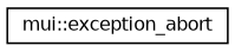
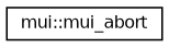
  digraph {
    rankdir=LR
-   n1 [color=black fillcolor=white fontname=Helvetica fontsize=10 height=0.2 label="mui::exception_abort" shape=record style=filled width=0.4]
+   n1 [color=black fillcolor=white fontname=Helvetica fontsize=10 height=0.2 label="mui::mui_abort" shape=record style=filled width=0.4]
  }
